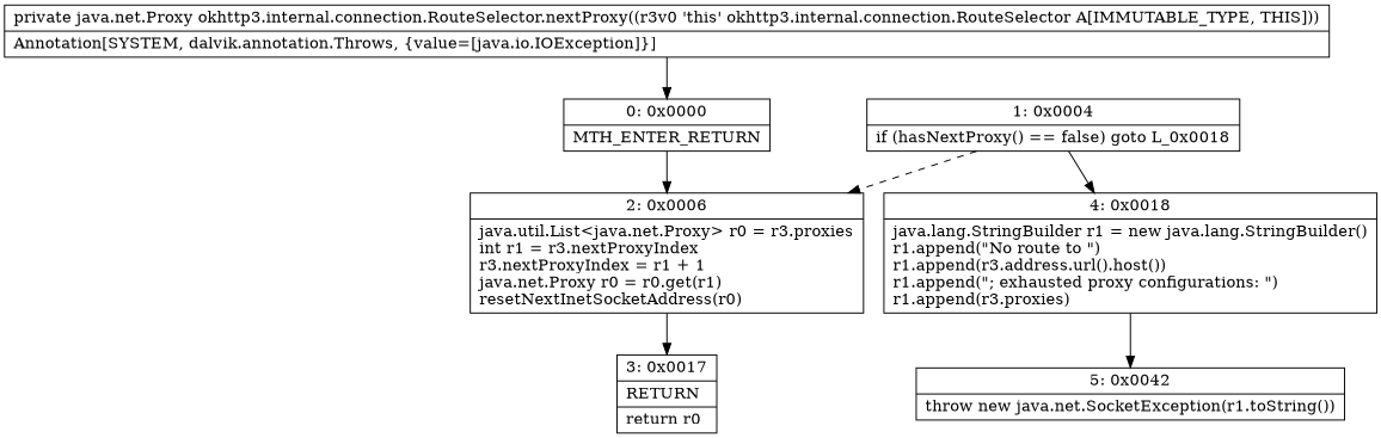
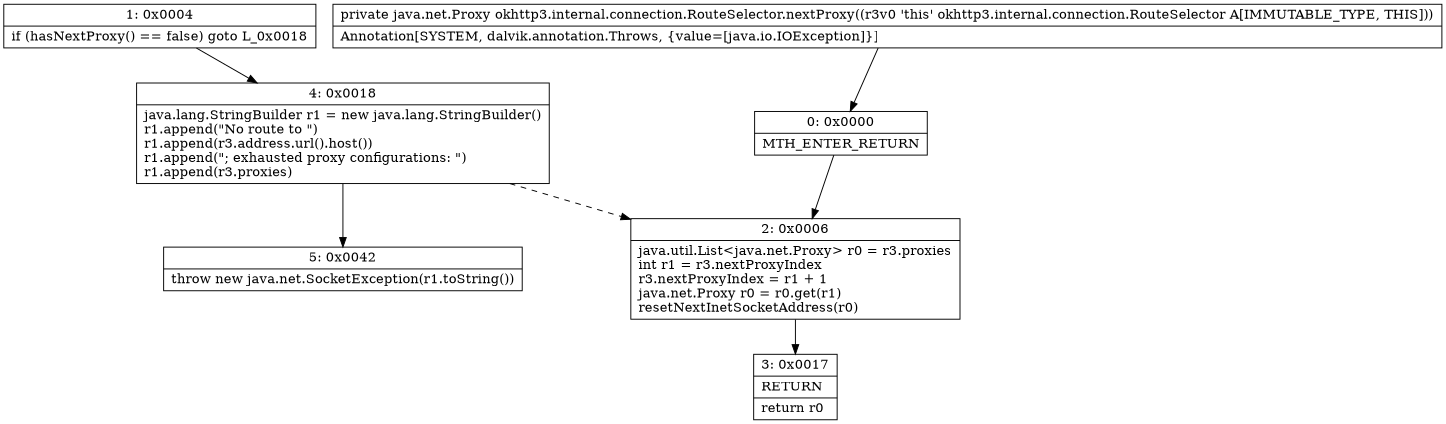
  digraph {
    node [shape=record]
    n1 [label="{0\:\ 0x0000|MTH_ENTER_RETURN\l}"]
    n2 [label="{2\:\ 0x0006|java.util.List\<java.net.Proxy\> r0 = r3.proxies\lint r1 = r3.nextProxyIndex\lr3.nextProxyIndex = r1 + 1\ljava.net.Proxy r0 = r0.get(r1)\lresetNextInetSocketAddress(r0)\l}"]
    n3 [label="{1\:\ 0x0004|if (hasNextProxy() == false) goto L_0x0018\l}"]
    n4 [label="{4\:\ 0x0018|java.lang.StringBuilder r1 = new java.lang.StringBuilder()\lr1.append(\"No route to \")\lr1.append(r3.address.url().host())\lr1.append(\"; exhausted proxy configurations: \")\lr1.append(r3.proxies)\l}"]
    n5 [label="{3\:\ 0x0017|RETURN\l|return r0\l}"]
    n6 [label="{5\:\ 0x0042|throw new java.net.SocketException(r1.toString())\l}"]
    n7 [label="{private java.net.Proxy okhttp3.internal.connection.RouteSelector.nextProxy((r3v0 'this' okhttp3.internal.connection.RouteSelector A[IMMUTABLE_TYPE, THIS]))  | Annotation[SYSTEM, dalvik.annotation.Throws, \{value=[java.io.IOException]\}]\l}"]
    n1 -> n2
    n2 -> n5
-   n3 -> n2 [style=dashed]
+   n4 -> n2 [style=dashed]
    n3 -> n4
    n4 -> n6
    n7 -> n1
  }
